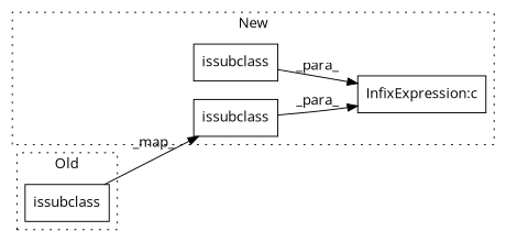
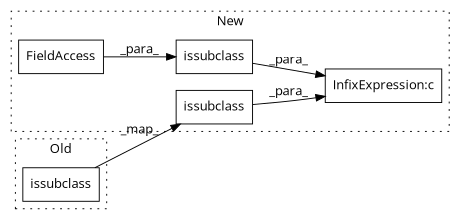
  digraph {
    rankdir=LR
    fontname="Open Sans"
    node [a=32 l="11,1" shape=box fontname="Open Sans"]
    edge [fontname="Open Sans"]
    n1 [label=issubclass s="8413,8455"]
    n2 [a=27 l=4 label="InfixExpression:c" s=8456]
    n3 [label=issubclass s="8460,8499"]
+   n4 [a=22 l=14 label=FieldAccess s=8471]
    n5 [label=issubclass s="7892,7934"]
    subgraph cluster_1 {
      label=New
      style=dotted
      n1
      n2
      n3
+     n4
    }
    subgraph cluster_2 {
      label=Old
      style=dotted
      n5
    }
    n1 -> n2 [label=_para_]
    n3 -> n2 [label=_para_]
+   n4 -> n3 [label=_para_]
    n5 -> n1 [label=_map_]
  }
